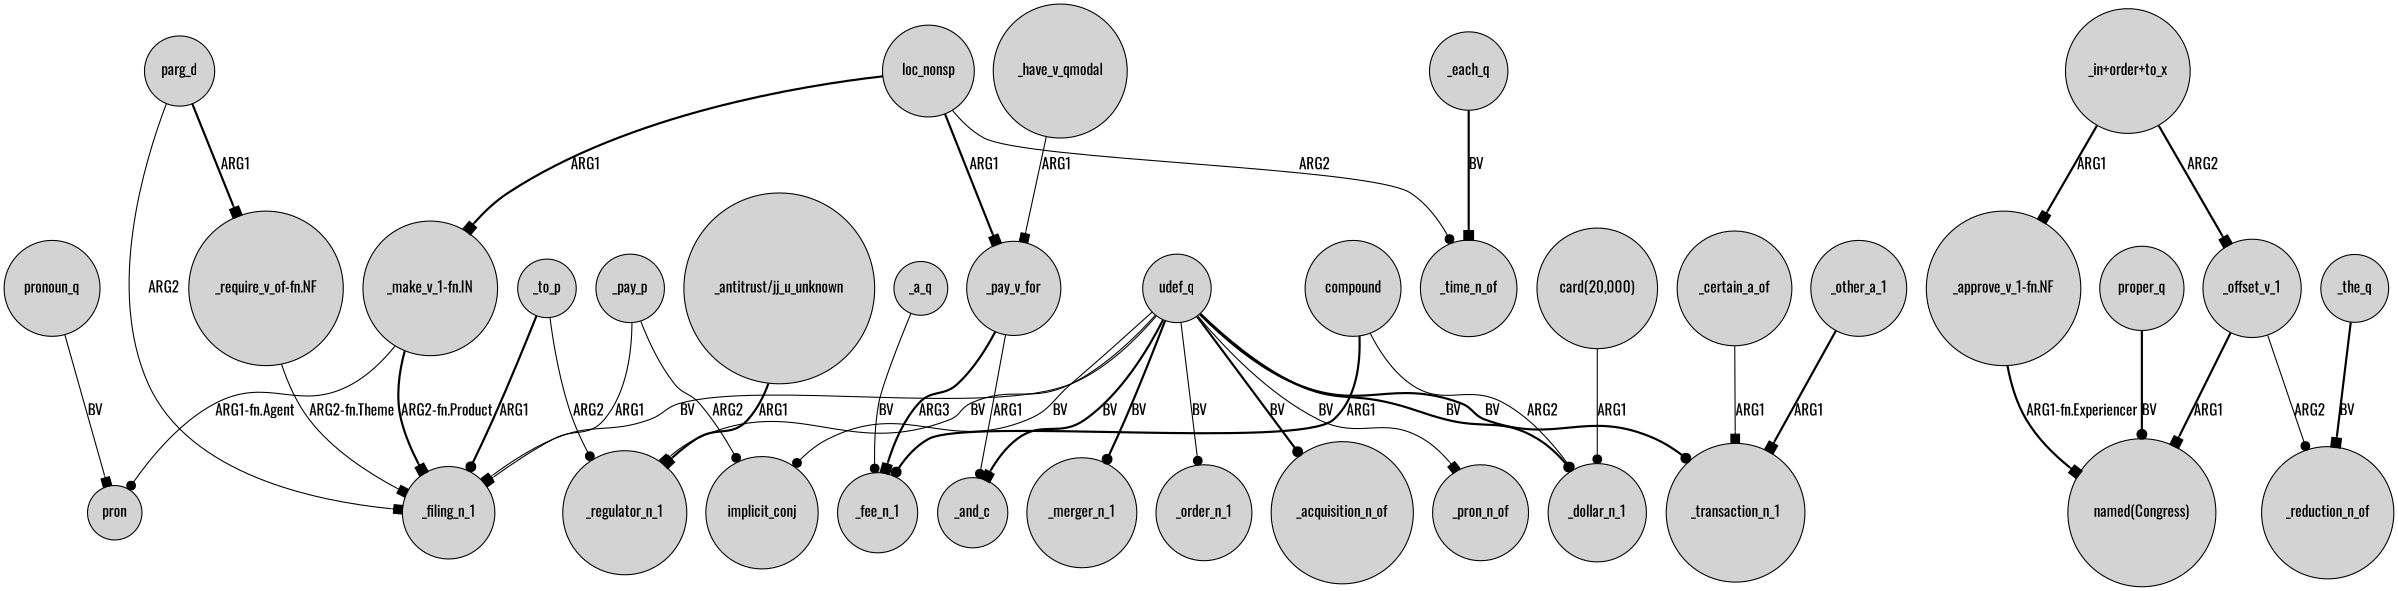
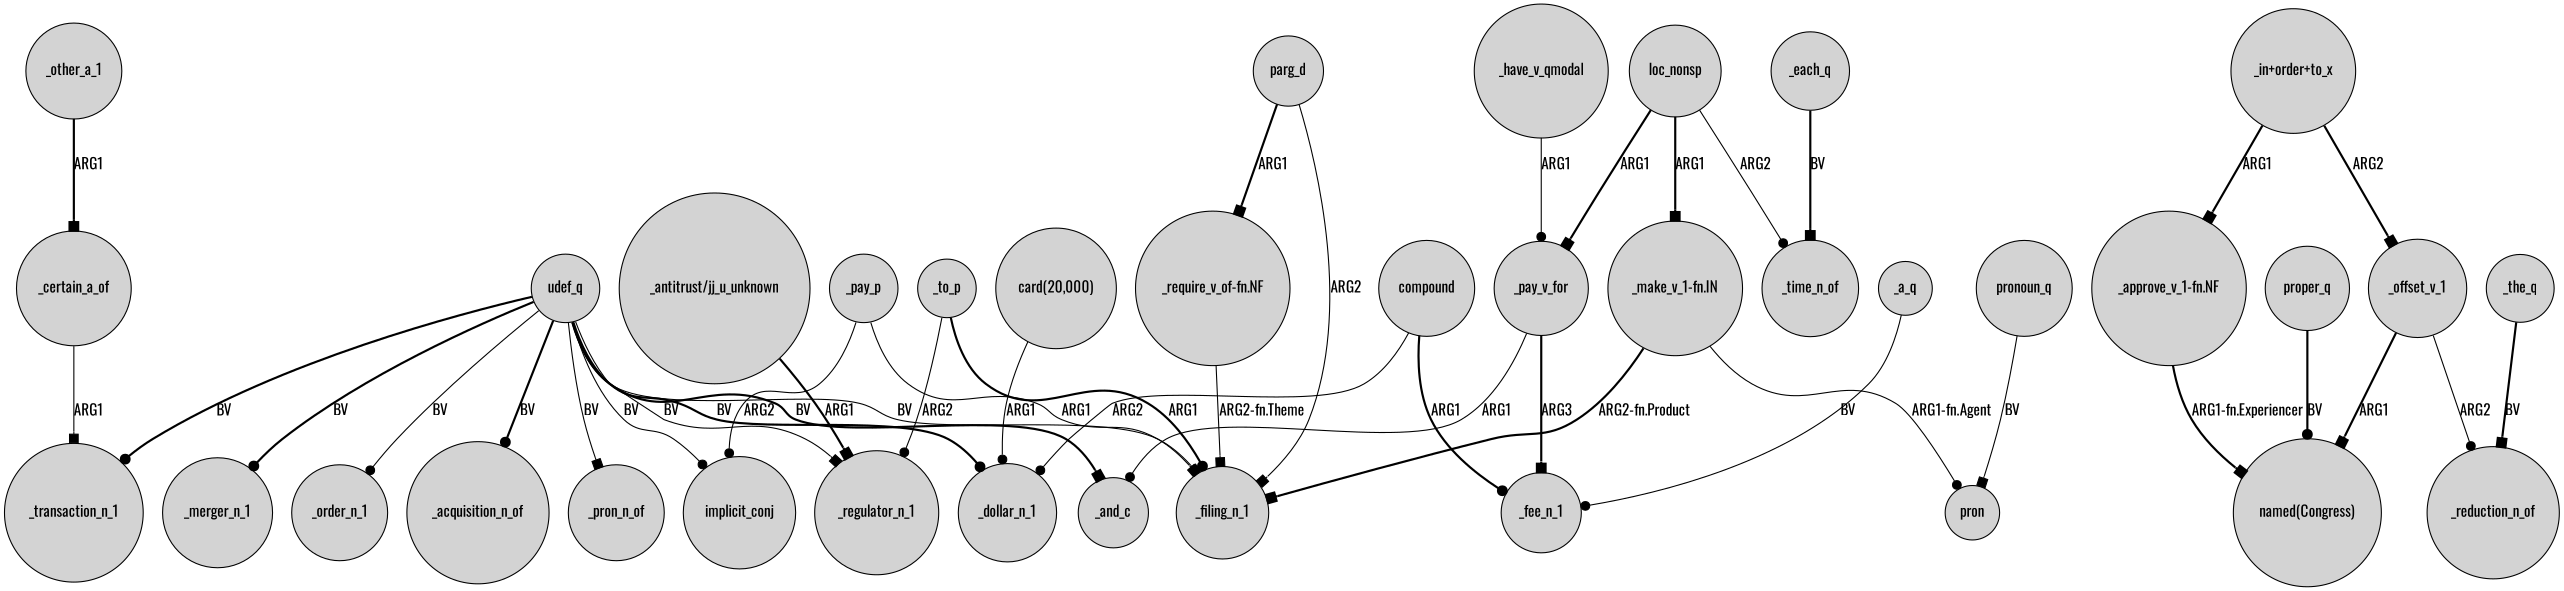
  digraph {
    fontname=Oswald
    node [fontname=Oswald shape=circle style=filled]
    edge [arrowhead=box fontname=Oswald style=bold]
    "_require_v_of-fn.NF"
    _filing_n_1
    _offset_v_1
    "named(Congress)"
    _reduction_n_of
    udef_q
    n7 [label=_order_n_1]
    _regulator_n_1
    _and_c
    _transaction_n_1
    implicit_conj
    _dollar_n_1
    _acquisition_n_of
    n14 [label=_pron_n_of]
    _merger_n_1
    "_in+order+to_x"
    "_approve_v_1-fn.NF"
    _to_p
    loc_nonsp
    _time_n_of
    _pay_v_for
    "_make_v_1-fn.IN"
    _fee_n_1
    pron
    _certain_a_of
    proper_q
    _have_v_qmodal
    pronoun_q
    "card(20,000)"
    "_antitrust/jj_u_unknown"
    _the_q
    n32 [label=_pay_p]
    parg_d
    _other_a_1
    compound
    _a_q
    _each_q
    "_require_v_of-fn.NF" -> _filing_n_1 [label="ARG2-fn.Theme" style=solid]
    _offset_v_1 -> "named(Congress)" [label=ARG1]
    _offset_v_1 -> _reduction_n_of [arrowhead=dot label=ARG2 style=solid]
    udef_q -> _filing_n_1 [label=BV style=solid]
    udef_q -> n7 [arrowhead=dot label=BV style=solid]
    udef_q -> _regulator_n_1 [label=BV style=solid]
    udef_q -> _and_c [label=BV]
    udef_q -> _transaction_n_1 [arrowhead=dot label=BV]
    udef_q -> implicit_conj [arrowhead=dot label=BV style=solid]
    udef_q -> _dollar_n_1 [arrowhead=dot label=BV]
    udef_q -> _acquisition_n_of [arrowhead=dot label=BV]
    udef_q -> n14 [label=BV style=solid]
    udef_q -> _merger_n_1 [arrowhead=dot label=BV]
    "_in+order+to_x" -> _offset_v_1 [label=ARG2]
    "_in+order+to_x" -> "_approve_v_1-fn.NF" [label=ARG1]
    "_approve_v_1-fn.NF" -> "named(Congress)" [label="ARG1-fn.Experiencer"]
    _to_p -> _filing_n_1 [arrowhead=dot label=ARG1]
    _to_p -> _regulator_n_1 [arrowhead=dot label=ARG2 style=solid]
    loc_nonsp -> _time_n_of [arrowhead=dot label=ARG2 style=solid]
    loc_nonsp -> _pay_v_for [label=ARG1]
    loc_nonsp -> "_make_v_1-fn.IN" [label=ARG1]
    _pay_v_for -> _and_c [arrowhead=dot label=ARG1 style=solid]
    _pay_v_for -> _fee_n_1 [label=ARG3]
    "_make_v_1-fn.IN" -> _filing_n_1 [label="ARG2-fn.Product"]
    "_make_v_1-fn.IN" -> pron [arrowhead=dot label="ARG1-fn.Agent" style=solid]
    _certain_a_of -> _transaction_n_1 [label=ARG1 style=solid]
    proper_q -> "named(Congress)" [arrowhead=dot label=BV]
-   _have_v_qmodal -> _pay_v_for [label=ARG1 style=solid]
+   _have_v_qmodal -> _pay_v_for [arrowhead=dot label=ARG1 style=solid]
    pronoun_q -> pron [label=BV style=solid]
    "card(20,000)" -> _dollar_n_1 [arrowhead=dot label=ARG1 style=solid]
    "_antitrust/jj_u_unknown" -> _regulator_n_1 [label=ARG1]
    _the_q -> _reduction_n_of [label=BV]
    n32 -> _filing_n_1 [label=ARG1 style=solid]
    n32 -> implicit_conj [arrowhead=dot label=ARG2 style=solid]
    parg_d -> "_require_v_of-fn.NF" [label=ARG1]
    parg_d -> _filing_n_1 [label=ARG2 style=solid]
-   _other_a_1 -> _transaction_n_1 [label=ARG1]
+   _other_a_1 -> _certain_a_of [label=ARG1]
    compound -> _dollar_n_1 [arrowhead=dot label=ARG2 style=solid]
    compound -> _fee_n_1 [arrowhead=dot label=ARG1]
    _a_q -> _fee_n_1 [arrowhead=dot label=BV style=solid]
    _each_q -> _time_n_of [label=BV]
  }
